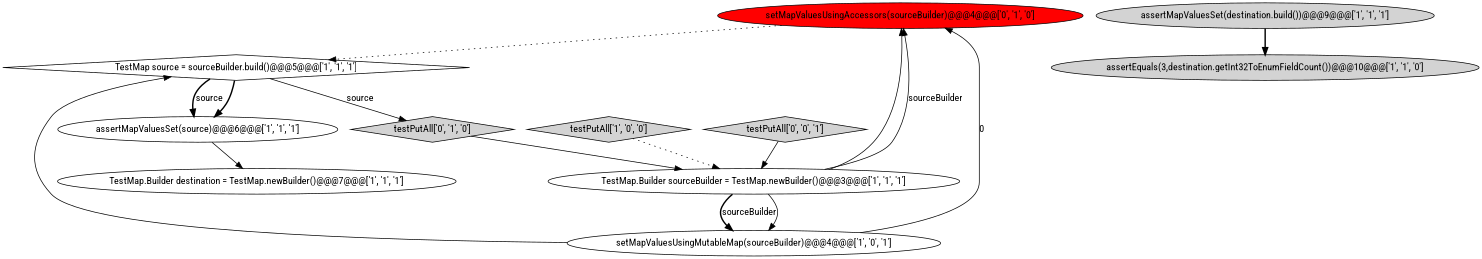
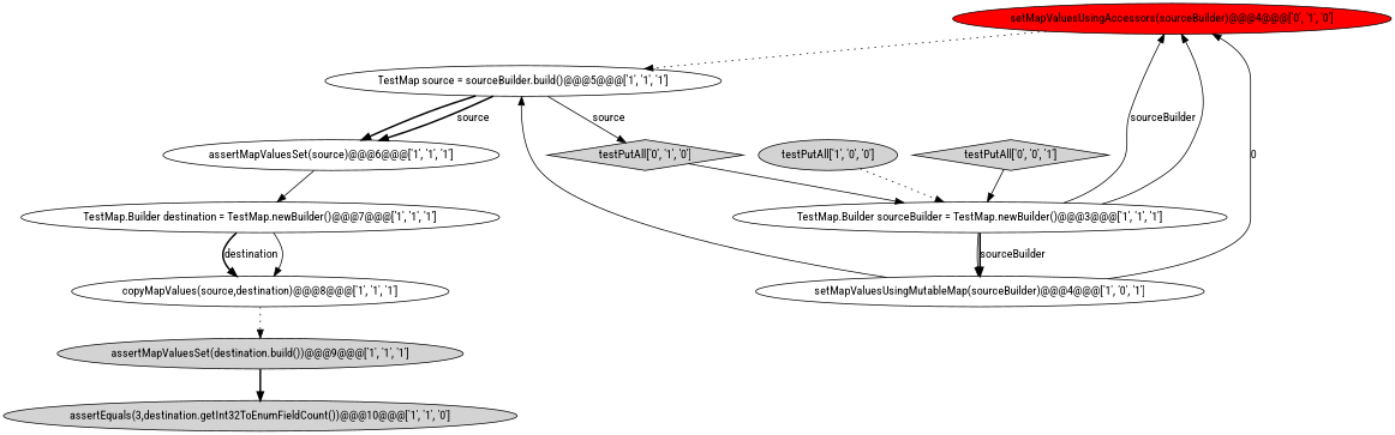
  digraph {
    fontname="Roboto Condensed"
    node [fillcolor=white fontname="Roboto Condensed" shape=ellipse style=filled]
    edge [fontname="Roboto Condensed" style=solid]
    n1 [fillcolor=red label="setMapValuesUsingAccessors(sourceBuilder)@@@4@@@['0', '1', '0']"]
-   n2 [label="TestMap source = sourceBuilder.build()@@@5@@@['1', '1', '1']" shape=diamond]
+   n2 [label="TestMap source = sourceBuilder.build()@@@5@@@['1', '1', '1']"]
    n3 [label="assertMapValuesSet(source)@@@6@@@['1', '1', '1']"]
    n4 [fillcolor=lightgray label="testPutAll['0', '1', '0']" shape=diamond]
    n5 [label="TestMap.Builder destination = TestMap.newBuilder()@@@7@@@['1', '1', '1']"]
+   n6 [label="copyMapValues(source,destination)@@@8@@@['1', '1', '1']"]
    n7 [fillcolor=lightgray label="assertEquals(3,destination.getInt32ToEnumFieldCount())@@@10@@@['1', '1', '0']"]
    n8 [label="TestMap.Builder sourceBuilder = TestMap.newBuilder()@@@3@@@['1', '1', '1']"]
    n9 [label="setMapValuesUsingMutableMap(sourceBuilder)@@@4@@@['1', '0', '1']"]
    n10 [fillcolor=lightgray label="assertMapValuesSet(destination.build())@@@9@@@['1', '1', '1']"]
-   n11 [fillcolor=lightgray label="testPutAll['1', '0', '0']" shape=diamond]
+   n11 [fillcolor=lightgray label="testPutAll['1', '0', '0']"]
    n12 [fillcolor=lightgray label="testPutAll['0', '0', '1']" shape=diamond]
    n1 -> n2 [style=dotted]
    n2 -> n3 [style=bold]
    n2 -> n3 [label=source style=bold]
    n2 -> n4 [label=source]
    n3 -> n5
    n4 -> n8
+   n5 -> n6
+   n5 -> n6 [label=destination style=bold]
+   n6 -> n10 [style=dotted]
    n8 -> n1
    n8 -> n1 [label=sourceBuilder]
    n8 -> n9 [label=sourceBuilder style=bold]
    n8 -> n9
    n9 -> n1 [label=0]
    n9 -> n2
    n10 -> n7 [style=bold]
    n11 -> n8 [style=dotted]
    n12 -> n8
  }
